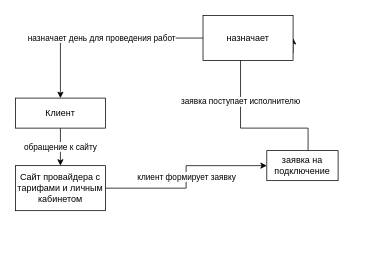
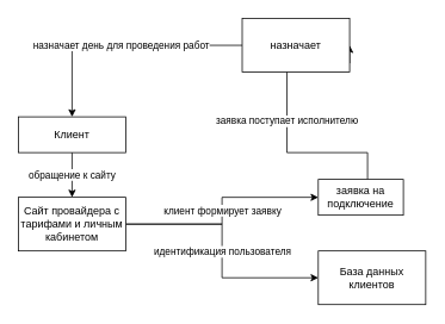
  <mxCell id="0" />
  <mxCell id="1" parent="0" />
  <mxCell id="2" value="обращение к сайту" style="edgeStyle=orthogonalEdgeStyle;rounded=0;orthogonalLoop=1;jettySize=auto;html=1;entryX=0.5;entryY=0;entryDx=0;entryDy=0;" edge="1" parent="1" source="3" target="6"><mxGeometry relative="1" as="geometry" /></mxCell>
  <mxCell id="3" value="Клиент" style="rounded=0;whiteSpace=wrap;html=1;" vertex="1" parent="1"><mxGeometry x="20" y="130" width="120" height="40" as="geometry" /></mxCell>
+ <mxCell id="4" value="идентификация пользователя" style="edgeStyle=orthogonalEdgeStyle;rounded=0;orthogonalLoop=1;jettySize=auto;html=1;entryX=0;entryY=0.5;entryDx=0;entryDy=0;" edge="1" parent="1" source="6" target="7"><mxGeometry relative="1" as="geometry" /></mxCell>
  <mxCell id="5" value="клиент формирует заявку" style="edgeStyle=orthogonalEdgeStyle;rounded=0;orthogonalLoop=1;jettySize=auto;html=1;entryX=0;entryY=0.5;entryDx=0;entryDy=0;" edge="1" parent="1" source="6" target="9"><mxGeometry relative="1" as="geometry" /></mxCell>
  <mxCell id="6" value="Сайт провайдера с тарифами и личным кабинетом" style="rounded=0;whiteSpace=wrap;html=1;" vertex="1" parent="1"><mxGeometry x="20" y="220" width="120" height="60" as="geometry" /></mxCell>
+ <mxCell id="7" value="База данных клиентов" style="rounded=0;whiteSpace=wrap;html=1;" vertex="1" parent="1"><mxGeometry x="355" y="280" width="120" height="60" as="geometry" /></mxCell>
  <mxCell id="8" value="заявка поступает исполнителю" style="edgeStyle=orthogonalEdgeStyle;rounded=0;orthogonalLoop=1;jettySize=auto;html=1;entryX=1;entryY=0.5;entryDx=0;entryDy=0;" edge="1" parent="1" source="9" target="11"><mxGeometry relative="1" as="geometry"><mxPoint x="470" y="140" as="targetPoint" /><Array as="points"><mxPoint x="410" y="170" /><mxPoint x="320" y="170" /><mxPoint x="320" y="70" /></Array></mxGeometry></mxCell>
  <mxCell id="9" value="заявка на подключение" style="rounded=0;whiteSpace=wrap;html=1;" vertex="1" parent="1"><mxGeometry x="355" y="200" width="95" height="40" as="geometry" /></mxCell>
  <mxCell id="10" value="назначает день для проведения работ" style="edgeStyle=orthogonalEdgeStyle;rounded=0;orthogonalLoop=1;jettySize=auto;html=1;entryX=0.5;entryY=0;entryDx=0;entryDy=0;" edge="1" parent="1" source="11" target="3"><mxGeometry relative="1" as="geometry" /></mxCell>
  <mxCell id="11" value="назначает" style="rounded=0;whiteSpace=wrap;html=1;" vertex="1" parent="1"><mxGeometry x="270" y="20" width="120" height="60" as="geometry" /></mxCell>
